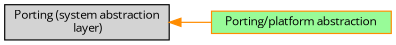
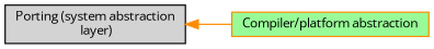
  digraph {
    rankdir=LR
    fontname="Open Sans"
    node [fontname="Open Sans" fontsize=10 shape=box style=filled]
-   n1 [color=darkorange fillcolor=palegreen fontcolor=black height=0.2 label="Porting/platform abstraction" width=0.4]
+   n1 [color=darkorange fillcolor=palegreen fontcolor=black height=0.2 label="Compiler/platform abstraction" width=0.4]
    n2 [color=black fillcolor=lightgrey height=0.2 label="Porting (system abstraction\l layer)" width=0.4]
    n2 -> n1 [dir=back fontname="Open Sans" fontsize=10 labelfontname=Helvetica labelfontsize=10 shape=plaintext style=solid color=darkorange]
  }
